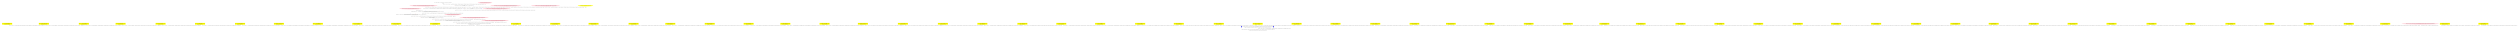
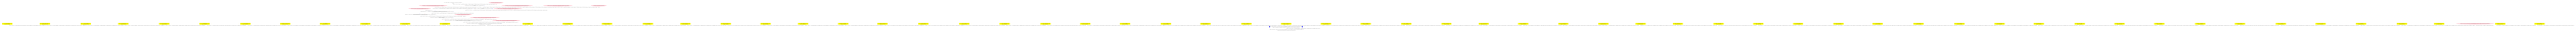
  digraph {
    rankdir=TB
    fontname=Nunito
    node [color=yellow shape=box style=filled fontname=Nunito]
    edge [color=blue style=solid fontname=Nunito]
    27 [label="id:27 HopCount: -2 srcIP:128.55.12.56:60126\ndstIP:213.92.16.101:80\ntype:SOCK_ESTABLISHED "]
    0 [color=black label="id:0 HopCount: 0 pid:2936 proc_starttime:0 cmd:\"C:\Program Files (x86)\Microsoft Office\Office15\WINWORD.EXE\" owner uid:null owner group id:null,\n C:/Program Files (x86)/Microsoft Office/Office15/WINWORD.EXE C:/Program Files (x86)/Microsoft Office/Office15/WINWORD.EXE" style=solid]
    1 [color=black label="id:1 HopCount: 1 pid:2592 proc_starttime:0 cmd:\"C:\Program Files\mozilla\firefox\firefox.exe\" -osint -url \"http://www.mthai.com/\" owner uid:null owner group id:null,\n C:/Program Files/mozilla/firefox/firefox.exe C:/Program Files/mozilla/firefox/firefox.exe" style=solid]
    43 [label="id:43 HopCount: -2 srcIP:128.55.12.56:51295\ndstIP:198.173.255.77:80\ntype:SOCK_ESTABLISHED "]
    29 [label="id:29 HopCount: -2 srcIP:128.55.12.56:60122\ndstIP:204.9.29.189:80\ntype:SOCK_ESTABLISHED "]
    44 [label="id:44 HopCount: -2 srcIP:128.55.12.56:51216\ndstIP:66.45.81.190:80\ntype:SOCK_ESTABLISHED "]
    45 [label="id:45 HopCount: -2 srcIP:128.55.12.56:53277\ndstIP:65.213.146.1:80\ntype:SOCK_ESTABLISHED "]
    46 [label="id:46 HopCount: -2 srcIP:128.55.12.56:51214\ndstIP:66.45.81.190:80\ntype:SOCK_ESTABLISHED "]
    47 [label="id:47 HopCount: -2 srcIP:128.55.12.56:59519\ndstIP:38.102.144.80:80\ntype:SOCK_ESTABLISHED "]
    48 [label="id:48 HopCount: -2 srcIP:128.55.12.56:59679\ndstIP:207.97.224.172:80\ntype:SOCK_ESTABLISHED "]
    49 [label="id:49 HopCount: -2 srcIP:128.55.12.56:57638\ndstIP:216.49.88.12:80\ntype:SOCK_ESTABLISHED "]
    51 [label="id:51 HopCount: -2 srcIP:128.55.12.56:59517\ndstIP:74.53.127.208:80\ntype:SOCK_ESTABLISHED "]
    41 [label="id:41 HopCount: -2 srcIP:128.55.12.56:59683\ndstIP:207.97.224.172:80\ntype:SOCK_ESTABLISHED "]
    53 [label="id:53 HopCount: -2 srcIP:128.55.12.56:59685\ndstIP:207.97.224.172:80\ntype:SOCK_ESTABLISHED "]
    54 [color=black label="id:54 HopCount: -3 pid:7304 proc_starttime:0 cmd:C:\Windows\system32\userinit.exe owner uid:S-1-5-21-231540947-922634896-4161786520-1004 owner group id:null,\n C:/Windows/system32/userinit.exe C:/Windows/system32/userinit.exe" style=solid]
    36 [color=black label="id:36 HopCount: -2 pid:4864 proc_starttime:0 cmd:C:\WINDOWS\Explorer.EXE owner uid:S-1-5-21-231540947-922634896-4161786520-1004 owner group id:null,\n C:/WINDOWS/Explorer.EXE C:/WINDOWS/Explorer.EXE" style=solid]
    55 [color=pink label="id:55 HopCount: -3 owner uid: owner group id: /Device/HarddiskVolume2/WINDOWS/Explorer.EXE " shape=oval]
    56 [color=black label="id:56 HopCount: -4 pid:2568 proc_starttime:0 cmd:winlogon.exe owner uid:S-1-5-18 owner group id:null,\n winlogon.exe winlogon.exe" style=solid]
    50 [label="id:50 HopCount: -2 srcIP:128.55.12.56:57634\ndstIP:12.47.46.55:80\ntype:SOCK_ESTABLISHED "]
    58 [label="id:58 HopCount: -2 srcIP:128.55.12.56:60033\ndstIP:212.25.232.48:80\ntype:SOCK_ESTABLISHED "]
    52 [label="id:52 HopCount: -2 srcIP:128.55.12.56:51271\ndstIP:198.173.255.77:80\ntype:SOCK_ESTABLISHED "]
    59 [label="id:59 HopCount: -2 srcIP:128.55.12.56:60123\ndstIP:204.9.29.189:80\ntype:SOCK_ESTABLISHED "]
    60 [label="id:60 HopCount: -2 srcIP:128.55.12.56:57639\ndstIP:216.49.88.12:80\ntype:SOCK_ESTABLISHED "]
    61 [label="id:61 HopCount: -2 srcIP:128.55.12.56:59520\ndstIP:38.102.144.80:80\ntype:SOCK_ESTABLISHED "]
    62 [label="id:62 HopCount: -2 srcIP:128.55.12.56:60125\ndstIP:204.9.29.189:80\ntype:SOCK_ESTABLISHED "]
    63 [label="id:63 HopCount: -2 srcIP:128.55.12.56:57636\ndstIP:216.49.88.12:80\ntype:SOCK_ESTABLISHED "]
    64 [label="id:64 HopCount: -2 srcIP:128.55.12.56:60034\ndstIP:141.109.221.50:80\ntype:SOCK_ESTABLISHED "]
    66 [label="id:66 HopCount: -2 srcIP:128.55.12.56:52129\ndstIP:84.205.255.152:80\ntype:SOCK_ESTABLISHED "]
    57 [color=pink label="id:57 HopCount: -4 owner uid: owner group id: /Device/HarddiskVolume2/Windows/system32/userinit.exe " shape=oval]
    68 [color=black label="id:68 HopCount: -5 pid:5140 proc_starttime:0 cmd:\SystemRoot\System32\smss.exe 000000cc 00000080 owner uid:S-1-5-18 owner group id:null,\n /SystemRoot/System32/smss.exe /SystemRoot/System32/smss.exe" style=solid]
    23 [label="id:23 HopCount: -2 srcIP:128.55.12.56:51215\ndstIP:66.45.81.190:80\ntype:SOCK_ESTABLISHED "]
    69 [color=pink label="id:69 HopCount: -5 owner uid: owner group id: winlogon.exe " shape=oval]
    70 [label="id:70 HopCount: -2 srcIP:128.55.12.56:53276\ndstIP:65.213.146.1:80\ntype:SOCK_ESTABLISHED "]
    71 [color=black label="id:71 HopCount: -6 pid:344 proc_starttime:0 cmd:\SystemRoot\System32\smss.exe owner uid:S-1-5-18 owner group id:null,\n /SystemRoot/System32/smss.exe /SystemRoot/System32/smss.exe" style=solid]
    72 [label="id:72 HopCount: -2 srcIP:128.55.12.56:51872\ndstIP:206.16.198.100:80\ntype:SOCK_ESTABLISHED "]
    73 [color=pink label="id:73 HopCount: -6 owner uid: owner group id: /SystemRoot/System32/smss.exe " shape=oval]
    74 [label="id:74 HopCount: -2 srcIP:128.55.12.56:59684\ndstIP:207.97.224.172:80\ntype:SOCK_ESTABLISHED "]
    65 [label="id:65 HopCount: -2 srcIP:128.55.12.56:59678\ndstIP:207.97.224.172:80\ntype:SOCK_ESTABLISHED "]
    76 [label="id:76 HopCount: -2 srcIP:128.55.12.56:52128\ndstIP:84.205.255.152:80\ntype:SOCK_ESTABLISHED "]
    77 [label="id:77 HopCount: -2 srcIP:128.55.12.56:59675\ndstIP:128.11.100.130:80\ntype:SOCK_ESTABLISHED "]
    67 [label="id:67 HopCount: -2 srcIP:128.55.12.56:51220\ndstIP:198.173.255.77:80\ntype:SOCK_ESTABLISHED "]
    79 [label="id:79 HopCount: -2 srcIP:128.55.12.56:59686\ndstIP:207.97.224.172:80\ntype:SOCK_ESTABLISHED "]
    80 [label="id:80 HopCount: -2 srcIP:128.55.12.56:59677\ndstIP:207.97.224.172:80\ntype:SOCK_ESTABLISHED "]
    81 [label="id:81 HopCount: -2 srcIP:128.55.12.56:59515\ndstIP:213.195.76.38:80\ntype:SOCK_ESTABLISHED "]
    82 [label="id:82 HopCount: -2 srcIP:128.55.12.56:51873\ndstIP:206.16.198.100:80\ntype:SOCK_ESTABLISHED "]
    83 [label="id:83 HopCount: -2 srcIP:128.55.12.56:57635\ndstIP:12.47.46.55:80\ntype:SOCK_ESTABLISHED "]
    2 [label="id:2 HopCount: -2 srcIP:128.55.12.56:60129\ndstIP:213.92.16.217:80\ntype:SOCK_ESTABLISHED "]
    4 [label="id:4 HopCount: -2 srcIP:128.55.12.56:59676\ndstIP:128.11.100.130:80\ntype:SOCK_ESTABLISHED "]
    75 [color=black label="id:75 HopCount: -7 pid:4 proc_starttime:0 cmd: owner uid:S-1-5-18 owner group id:null,\n null null" style=solid]
    6 [color=pink label="id:6 HopCount: -7 owner uid: owner group id: /Device/HarddiskVolume2/Windows/System32/ntdll.dll " shape=oval]
    78 [label="id:78 HopCount: -2 srcIP:128.55.12.56:57637\ndstIP:216.49.88.12:80\ntype:SOCK_ESTABLISHED "]
    7 [color=pink label="id:7 HopCount: -7 owner uid: owner group id: /Device/HarddiskVolume2/Windows/System32/smss.exe " shape=oval]
    8 [label="id:8 HopCount: -2 srcIP:128.55.12.56:53275\ndstIP:63.240.213.214:80\ntype:SOCK_ESTABLISHED "]
    9 [color=black label="id:9 HopCount: -8 pid:0 proc_starttime:0 cmd: owner uid:S-1-5-18 owner group id:null,\n null null" style=solid]
    10 [label="id:10 HopCount: -2 srcIP:128.55.12.56:60127\ndstIP:213.92.16.217:80\ntype:SOCK_ESTABLISHED "]
    11 [color=pink label="id:11 HopCount: -8 owner uid: owner group id: /Device/HarddiskVolume2/WINDOWS/SYSWOW64/NTDLL.DLL " shape=oval]
    12 [label="id:12 HopCount: -2 srcIP:128.55.12.56:60130\ndstIP:58.181.244.212:80\ntype:SOCK_ESTABLISHED "]
    3 [label="id:3 HopCount: -2 srcIP:128.55.12.56:51272\ndstIP:198.173.255.77:80\ntype:SOCK_ESTABLISHED "]
    13 [label="id:13 HopCount: -2 srcIP:128.55.12.56:59516\ndstIP:213.195.76.38:80\ntype:SOCK_ESTABLISHED "]
    14 [label="id:14 HopCount: -2 srcIP:128.55.12.56:59514\ndstIP:213.195.76.38:80\ntype:SOCK_ESTABLISHED "]
    5 [label="id:5 HopCount: -2 srcIP:128.55.12.56:53274\ndstIP:63.240.213.214:80\ntype:SOCK_ESTABLISHED "]
    16 [label="id:16 HopCount: -2 srcIP:128.55.12.56:60032\ndstIP:212.25.232.48:80\ntype:SOCK_ESTABLISHED "]
    17 [label="id:17 HopCount: -2 srcIP:128.55.12.56:51194\ndstIP:168.167.134.71:80\ntype:SOCK_ESTABLISHED "]
    18 [label="id:18 HopCount: -2 srcIP:128.55.12.56:51296\ndstIP:198.173.255.77:80\ntype:SOCK_ESTABLISHED "]
    42 [label="id:42 HopCount: -2 srcIP:128.55.12.56:57640\ndstIP:207.176.216.10:80\ntype:SOCK_ESTABLISHED "]
    19 [label="id:19 HopCount: -2 srcIP:128.55.12.56:60035\ndstIP:141.109.221.50:80\ntype:SOCK_ESTABLISHED "]
    20 [label="id:20 HopCount: -2 srcIP:128.55.12.56:51217\ndstIP:194.65.3.180:80\ntype:SOCK_ESTABLISHED "]
    21 [label="id:21 HopCount: -2 srcIP:128.55.12.56:59518\ndstIP:74.53.127.208:80\ntype:SOCK_ESTABLISHED "]
    22 [label="id:22 HopCount: -2 srcIP:128.55.12.56:59682\ndstIP:207.97.224.172:80\ntype:SOCK_ESTABLISHED "]
    24 [label="id:24 HopCount: -2 srcIP:128.55.12.56:51195\ndstIP:168.167.134.71:80\ntype:SOCK_ESTABLISHED "]
    25 [label="id:25 HopCount: -2 srcIP:128.55.12.56:59680\ndstIP:207.97.224.172:80\ntype:SOCK_ESTABLISHED "]
    26 [label="id:26 HopCount: -2 srcIP:128.55.12.56:51218\ndstIP:194.65.3.180:80\ntype:SOCK_ESTABLISHED "]
    28 [label="id:28 HopCount: -2 srcIP:128.55.12.56:59681\ndstIP:207.97.224.172:80\ntype:SOCK_ESTABLISHED "]
    30 [color=pink label="id:30 HopCount: -8 owner uid: owner group id: /Device/HarddiskVolume2/Windows/System32/vertdll.dll " shape=oval]
    15 [label="id:15 HopCount: -2 srcIP:128.55.12.56:57641\ndstIP:207.176.216.10:80\ntype:SOCK_ESTABLISHED "]
-   31 [color=pink label="id:31 HopCount: -8 owner uid: owner group id: System " shape=oval fillcolor=yellow]
+   31 [color=pink label="id:31 HopCount: -8 owner uid: owner group id: System " shape=oval]
    32 [label="id:32 HopCount: -2 srcIP:128.55.12.56:51213\ndstIP:66.45.81.190:80\ntype:SOCK_ESTABLISHED "]
    33 [color=black label="id:33 HopCount: -9 pid:0 proc_starttime:0 cmd: owner uid:null owner group id:null,\n null null" style=solid]
    34 [label="id:34 HopCount: -2 srcIP:128.55.12.56:60131\ndstIP:58.181.244.212:80\ntype:SOCK_ESTABLISHED "]
    35 [color=pink label="id:35 HopCount: -9 owner uid: owner group id: Idle " shape=oval]
    37 [label="id:37 HopCount: -2 srcIP:128.55.12.56:60128\ndstIP:213.92.16.101:80\ntype:SOCK_ESTABLISHED "]
    38 [color=pink label="id:38 HopCount: -2 owner uid: owner group id: /Device/HarddiskVolume2/Program Files (x86)/Microsoft Office/Office15/WINWORD.EXE " shape=oval]
    39 [label="id:39 HopCount: -2 srcIP:128.55.12.56:51219\ndstIP:198.173.255.77:80\ntype:SOCK_ESTABLISHED "]
    40 [label="id:40 HopCount: -2 srcIP:128.55.12.56:60124\ndstIP:204.9.29.189:80\ntype:SOCK_ESTABLISHED "]
    27 -> 0 [label="id:128 READ **NORMAL**  seqs:[1557435495304000000, 1557435495304000000] T:[1557435495304000000, 1557435495304000000] relT:[298000000, 298000000]"]
    0 -> 1 [color=red label="id:84 PROC_CREATE **NORMAL**  seqs:[1557435495602000000, 1557435495602000000] T:[1557435495602000000, 1557435495602000000] relT:[0, 0]"]
    43 -> 0 [label="id:129 READ **NORMAL**  seqs:[1557327838891000000, 1557327929542000000] T:[1557327838891000000, 1557327929542000000] relT:[107656711000000, 107566060000000]"]
    29 -> 0 [label="id:130 READ **NORMAL**  seqs:[1557435495082000000, 1557435495093000000] T:[1557435495082000000, 1557435495093000000] relT:[520000000, 509000000]"]
    44 -> 0 [label="id:131 READ **NORMAL**  seqs:[1557327507580000000, 1557327507582000000] T:[1557327507580000000, 1557327507582000000] relT:[107988022000000, 107988020000000]"]
    45 -> 0 [label="id:132 READ **NORMAL**  seqs:[1557340283136000000, 1557340283144000000] T:[1557340283136000000, 1557340283144000000] relT:[95212466000000, 95212458000000]"]
    46 -> 0 [label="id:133 READ **NORMAL**  seqs:[1557327507554000000, 1557327507555000000] T:[1557327507554000000, 1557327507555000000] relT:[107988048000000, 107988047000000]"]
    47 -> 0 [label="id:134 READ **NORMAL**  seqs:[1557433375465000000, 1557433375466000000] T:[1557433375465000000, 1557433375466000000] relT:[2120137000000, 2120136000000]"]
    48 -> 0 [label="id:135 READ **NORMAL**  seqs:[1557434355083000000, 1557434355085000000] T:[1557434355083000000, 1557434355085000000] relT:[1140519000000, 1140517000000]"]
    49 -> 0 [label="id:136 READ **NORMAL**  seqs:[1557425386883000000, 1557425386884000000] T:[1557425386883000000, 1557425386884000000] relT:[10108719000000, 10108718000000]"]
    51 -> 0 [label="id:137 READ **NORMAL**  seqs:[1557433375326000000, 1557433529542000000] T:[1557433375326000000, 1557433529542000000] relT:[2120276000000, 1966060000000]"]
    41 -> 0 [label="id:138 READ **NORMAL**  seqs:[1557434358115000000, 1557434358115000000] T:[1557434358115000000, 1557434358115000000] relT:[1137487000000, 1137487000000]"]
    53 -> 0 [label="id:139 READ **NORMAL**  seqs:[1557434358131000000, 1557434358132000000] T:[1557434358131000000, 1557434358132000000] relT:[1137471000000, 1137470000000]"]
    54 -> 36 [color=red label="id:140 PROC_CREATE **NORMAL**  seqs:[1557251697743000000, 1557251697743000000] T:[1557251697743000000, 1557251697743000000] relT:[183797859000000, 183797859000000]"]
    36 -> 0 [color=red label="id:123 PROC_CREATE **NORMAL**  seqs:[1557326554591000000, 1557326554591000000] T:[1557326554591000000, 1557326554591000000] relT:[108941011000000, 108941011000000]"]
    55 -> 36 [label="\Device\HarddiskVolume2\WINDOWS\Explorer.EXE"]
    56 -> 54 [color=red label="id:142 PROC_CREATE **NORMAL**  seqs:[1557251697613000000, 1557251697613000000] T:[1557251697613000000, 1557251697613000000] relT:[183797989000000, 183797989000000]"]
    50 -> 0 [label="id:143 READ **NORMAL**  seqs:[1557425386769000000, 1557425499542000000] T:[1557425386769000000, 1557425499542000000] relT:[10108833000000, 9996060000000]"]
    58 -> 0 [label="id:144 READ **NORMAL**  seqs:[1557435090411000000, 1557435090414000000] T:[1557435090411000000, 1557435090414000000] relT:[405191000000, 405188000000]"]
    52 -> 0 [label="id:145 READ **NORMAL**  seqs:[1557327569579000000, 1557327709542000000] T:[1557327569579000000, 1557327709542000000] relT:[107926023000000, 107786060000000]"]
    59 -> 0 [label="id:146 READ **NORMAL**  seqs:[1557435495109000000, 1557435495110000000] T:[1557435495109000000, 1557435495110000000] relT:[493000000, 492000000]"]
    60 -> 0 [label="id:147 READ **NORMAL**  seqs:[1557425386887000000, 1557425386891000000] T:[1557425386887000000, 1557425386891000000] relT:[10108715000000, 10108711000000]"]
    61 -> 0 [label="id:148 READ **NORMAL**  seqs:[1557433375475000000, 1557433375477000000] T:[1557433375475000000, 1557433375477000000] relT:[2120127000000, 2120125000000]"]
    62 -> 0 [label="id:149 READ **NORMAL**  seqs:[1557435495128000000, 1557435495133000000] T:[1557435495128000000, 1557435495133000000] relT:[474000000, 469000000]"]
    63 -> 0 [label="id:150 READ **NORMAL**  seqs:[1557425386855000000, 1557425499542000000] T:[1557425386855000000, 1557425499542000000] relT:[10108747000000, 9996060000000]"]
    64 -> 0 [label="id:151 READ **NORMAL**  seqs:[1557435090486000000, 1557435090540000000] T:[1557435090486000000, 1557435090540000000] relT:[405116000000, 405062000000]"]
    66 -> 0 [label="id:152 READ **NORMAL**  seqs:[1557331852214000000, 1557331852215000000] T:[1557331852214000000, 1557331852215000000] relT:[103643388000000, 103643387000000]"]
    57 -> 54 [label="\Device\HarddiskVolume2\Windows\system32\userinit.exe"]
    68 -> 56 [color=red label="id:154 PROC_CREATE **NORMAL**  seqs:[1557251570182000000, 1557251570182000000] T:[1557251570182000000, 1557251570182000000] relT:[183925420000000, 183925420000000]"]
    23 -> 0 [label="id:155 READ **NORMAL**  seqs:[1557327507566000000, 1557327507566000000] T:[1557327507566000000, 1557327507566000000] relT:[107988036000000, 107988036000000]"]
    69 -> 56 [label="winlogon.exe"]
    70 -> 0 [label="id:157 READ **NORMAL**  seqs:[1557340283129000000, 1557340283129000000] T:[1557340283129000000, 1557340283129000000] relT:[95212473000000, 95212473000000]"]
    71 -> 68 [color=red label="id:158 PROC_CREATE **NORMAL**  seqs:[1557251569950000000, 1557251569950000000] T:[1557251569950000000, 1557251569950000000] relT:[183925652000000, 183925652000000]"]
    72 -> 0 [label="id:159 READ **NORMAL**  seqs:[1557329623052000000, 1557329689543000000] T:[1557329623052000000, 1557329689543000000] relT:[105872550000000, 105806059000000]"]
    73 -> 68 [label="\SystemRoot\System32\smss.exe"]
    73 -> 71 [label="\SystemRoot\System32\smss.exe"]
    74 -> 0 [label="id:161 READ **NORMAL**  seqs:[1557434358124000000, 1557434358124000000] T:[1557434358124000000, 1557434358124000000] relT:[1137478000000, 1137478000000]"]
    65 -> 0 [label="id:162 READ **NORMAL**  seqs:[1557434355076000000, 1557434355078000000] T:[1557434355076000000, 1557434355078000000] relT:[1140526000000, 1140524000000]"]
    76 -> 0 [label="id:163 READ **NORMAL**  seqs:[1557331852114000000, 1557331999542000000] T:[1557331852114000000, 1557331999542000000] relT:[103643488000000, 103496060000000]"]
    77 -> 0 [label="id:164 READ **NORMAL**  seqs:[1557434355007000000, 1557434519542000000] T:[1557434355007000000, 1557434519542000000] relT:[1140595000000, 976060000000]"]
    67 -> 0 [label="id:165 READ **NORMAL**  seqs:[1557327507682000000, 1557327507684000000] T:[1557327507682000000, 1557327507684000000] relT:[107987920000000, 107987918000000]"]
    79 -> 0 [label="id:166 READ **NORMAL**  seqs:[1557434358138000000, 1557434358141000000] T:[1557434358138000000, 1557434358141000000] relT:[1137464000000, 1137461000000]"]
    80 -> 0 [label="id:167 READ **NORMAL**  seqs:[1557434355067000000, 1557434355069000000] T:[1557434355067000000, 1557434355069000000] relT:[1140535000000, 1140533000000]"]
    81 -> 0 [label="id:168 READ **NORMAL**  seqs:[1557433375263000000, 1557433375263000000] T:[1557433375263000000, 1557433375263000000] relT:[2120339000000, 2120339000000]"]
    82 -> 0 [label="id:85 READ **NORMAL**  seqs:[1557329623068000000, 1557329623068000000] T:[1557329623068000000, 1557329623068000000] relT:[105872534000000, 105872534000000]"]
    83 -> 0 [label="id:86 READ **NORMAL**  seqs:[1557425386789000000, 1557425386790000000] T:[1557425386789000000, 1557425386790000000] relT:[10108813000000, 10108812000000]"]
    2 -> 0 [label="id:87 READ **NORMAL**  seqs:[1557435495390000000, 1557435495397000000] T:[1557435495390000000, 1557435495397000000] relT:[212000000, 205000000]"]
    4 -> 0 [label="id:88 READ **NORMAL**  seqs:[1557434355031000000, 1557434355033000000] T:[1557434355031000000, 1557434355033000000] relT:[1140571000000, 1140569000000]"]
    75 -> 71 [color=red label="id:89 PROC_CREATE **NORMAL**  seqs:[1557250833786000000, 1557250833786000000] T:[1557250833786000000, 1557250833786000000] relT:[184661816000000, 184661816000000]"]
    6 -> 71 [label="id:90 READ **NORMAL**  seqs:[1557250833786000000, 1557250833786000000] T:[1557250833786000000, 1557250833786000000] relT:[184661816000000, 184661816000000]"]
    6 -> 75 [label="id:116 READ **NORMAL**  seqs:[1557250833785000000, 1557250833785000000] T:[1557250833785000000, 1557250833785000000] relT:[184661817000000, 184661817000000]"]
    78 -> 0 [label="id:92 READ **NORMAL**  seqs:[1557425386878000000, 1557425386878000000] T:[1557425386878000000, 1557425386878000000] relT:[10108724000000, 10108724000000]"]
    7 -> 71 [label="id:93 READ **NORMAL**  seqs:[1557250833786000000, 1557250833786000000] T:[1557250833786000000, 1557250833786000000] relT:[184661816000000, 184661816000000]"]
    8 -> 0 [label="id:94 READ **NORMAL**  seqs:[1557340283053000000, 1557340283059000000] T:[1557340283053000000, 1557340283059000000] relT:[95212549000000, 95212543000000]"]
    9 -> 75 [color=red label="id:95 PROC_CREATE **NORMAL**  seqs:[1557250833784000000, 1557250833784000000] T:[1557250833784000000, 1557250833784000000] relT:[184661818000000, 184661818000000]"]
    10 -> 0 [label="id:96 READ **NORMAL**  seqs:[1557435495315000000, 1557435495315000000] T:[1557435495315000000, 1557435495315000000] relT:[287000000, 287000000]"]
    11 -> 75 [label="id:97 READ **NORMAL**  seqs:[1557250833785000000, 1557250833785000000] T:[1557250833785000000, 1557250833785000000] relT:[184661817000000, 184661817000000]"]
    12 -> 0 [label="id:98 READ **NORMAL**  seqs:[1557435495417000000, 1557435495417000000] T:[1557435495417000000, 1557435495417000000] relT:[185000000, 185000000]"]
    3 -> 0 [label="id:99 READ **NORMAL**  seqs:[1557327569597000000, 1557327569600000000] T:[1557327569597000000, 1557327569600000000] relT:[107926005000000, 107926002000000]"]
    13 -> 0 [label="id:100 READ **NORMAL**  seqs:[1557433375272000000, 1557433375280000000] T:[1557433375272000000, 1557433375280000000] relT:[2120330000000, 2120322000000]"]
    14 -> 0 [label="id:101 READ **NORMAL**  seqs:[1557433375236000000, 1557433529542000000] T:[1557433375236000000, 1557433529542000000] relT:[2120366000000, 1966060000000]"]
    5 -> 0 [label="id:102 READ **NORMAL**  seqs:[1557340283037000000, 1557340283038000000] T:[1557340283037000000, 1557340283038000000] relT:[95212565000000, 95212564000000]"]
    16 -> 0 [label="id:103 READ **NORMAL**  seqs:[1557435090395000000, 1557435179542000000] T:[1557435090395000000, 1557435179542000000] relT:[405207000000, 316060000000]"]
    17 -> 0 [label="id:104 READ **NORMAL**  seqs:[1557327159561000000, 1557327269542000000] T:[1557327159561000000, 1557327269542000000] relT:[108336041000000, 108226060000000]"]
    18 -> 0 [label="id:105 READ **NORMAL**  seqs:[1557327838901000000, 1557327838903000000] T:[1557327838901000000, 1557327838903000000] relT:[107656701000000, 107656699000000]"]
    42 -> 0 [label="id:106 READ **NORMAL**  seqs:[1557425386926000000, 1557425499542000000] T:[1557425386926000000, 1557425499542000000] relT:[10108676000000, 9996060000000]"]
    19 -> 0 [label="id:107 READ **NORMAL**  seqs:[1557435090548000000, 1557435090548000000] T:[1557435090548000000, 1557435090548000000] relT:[405054000000, 405054000000]"]
    20 -> 0 [label="id:108 READ **NORMAL**  seqs:[1557327507607000000, 1557327599543000000] T:[1557327507607000000, 1557327599543000000] relT:[107987995000000, 107896059000000]"]
    21 -> 0 [label="id:109 READ **NORMAL**  seqs:[1557433375344000000, 1557433375347000000] T:[1557433375344000000, 1557433375347000000] relT:[2120258000000, 2120255000000]"]
    22 -> 0 [label="id:110 READ **NORMAL**  seqs:[1557434358105000000, 1557434358106000000] T:[1557434358105000000, 1557434358106000000] relT:[1137497000000, 1137496000000]"]
    24 -> 0 [label="id:111 READ **NORMAL**  seqs:[1557327159731000000, 1557327159733000000] T:[1557327159731000000, 1557327159733000000] relT:[108335871000000, 108335869000000]"]
    25 -> 0 [label="id:112 READ **NORMAL**  seqs:[1557434355089000000, 1557434355091000000] T:[1557434355089000000, 1557434355091000000] relT:[1140513000000, 1140511000000]"]
    26 -> 0 [label="id:113 READ **NORMAL**  seqs:[1557327507618000000, 1557327507623000000] T:[1557327507618000000, 1557327507623000000] relT:[107987984000000, 107987979000000]"]
    28 -> 0 [label="id:114 READ **NORMAL**  seqs:[1557434355095000000, 1557434355096000000] T:[1557434355095000000, 1557434355096000000] relT:[1140507000000, 1140506000000]"]
    30 -> 75 [label="id:115 READ **NORMAL**  seqs:[1557250833785000000, 1557250833785000000] T:[1557250833785000000, 1557250833785000000] relT:[184661817000000, 184661817000000]"]
    15 -> 0 [label="id:117 READ **NORMAL**  seqs:[1557425386938000000, 1557425386939000000] T:[1557425386938000000, 1557425386939000000] relT:[10108664000000, 10108663000000]"]
    31 -> 75 [label=System]
    32 -> 0 [label="id:119 READ **NORMAL**  seqs:[1557327507492000000, 1557327507493000000] T:[1557327507492000000, 1557327507493000000] relT:[107988110000000, 107988109000000]"]
    33 -> 9 [color=red label="id:120 PROC_CREATE **NORMAL**  seqs:[1557250833784000000, 1557250833784000000] T:[1557250833784000000, 1557250833784000000] relT:[184661818000000, 184661818000000]"]
    34 -> 0 [label="id:121 READ **NORMAL**  seqs:[1557435495456000000, 1557435495547000000] T:[1557435495456000000, 1557435495547000000] relT:[146000000, 55000000]"]
    35 -> 9 [label=Idle]
    37 -> 0 [label="id:124 READ **NORMAL**  seqs:[1557435495337000000, 1557435495337000000] T:[1557435495337000000, 1557435495337000000] relT:[265000000, 265000000]"]
    38 -> 0 [label="\Device\HarddiskVolume2\Program Files (x86)\Microsoft Office\Office15\WINWORD.EXE"]
    39 -> 0 [label="id:126 READ **NORMAL**  seqs:[1557327507669000000, 1557327569569000000] T:[1557327507669000000, 1557327569569000000] relT:[107987933000000, 107926033000000]"]
    40 -> 0 [label="id:127 READ **NORMAL**  seqs:[1557435495122000000, 1557435495122000000] T:[1557435495122000000, 1557435495122000000] relT:[480000000, 480000000]"]
  }
